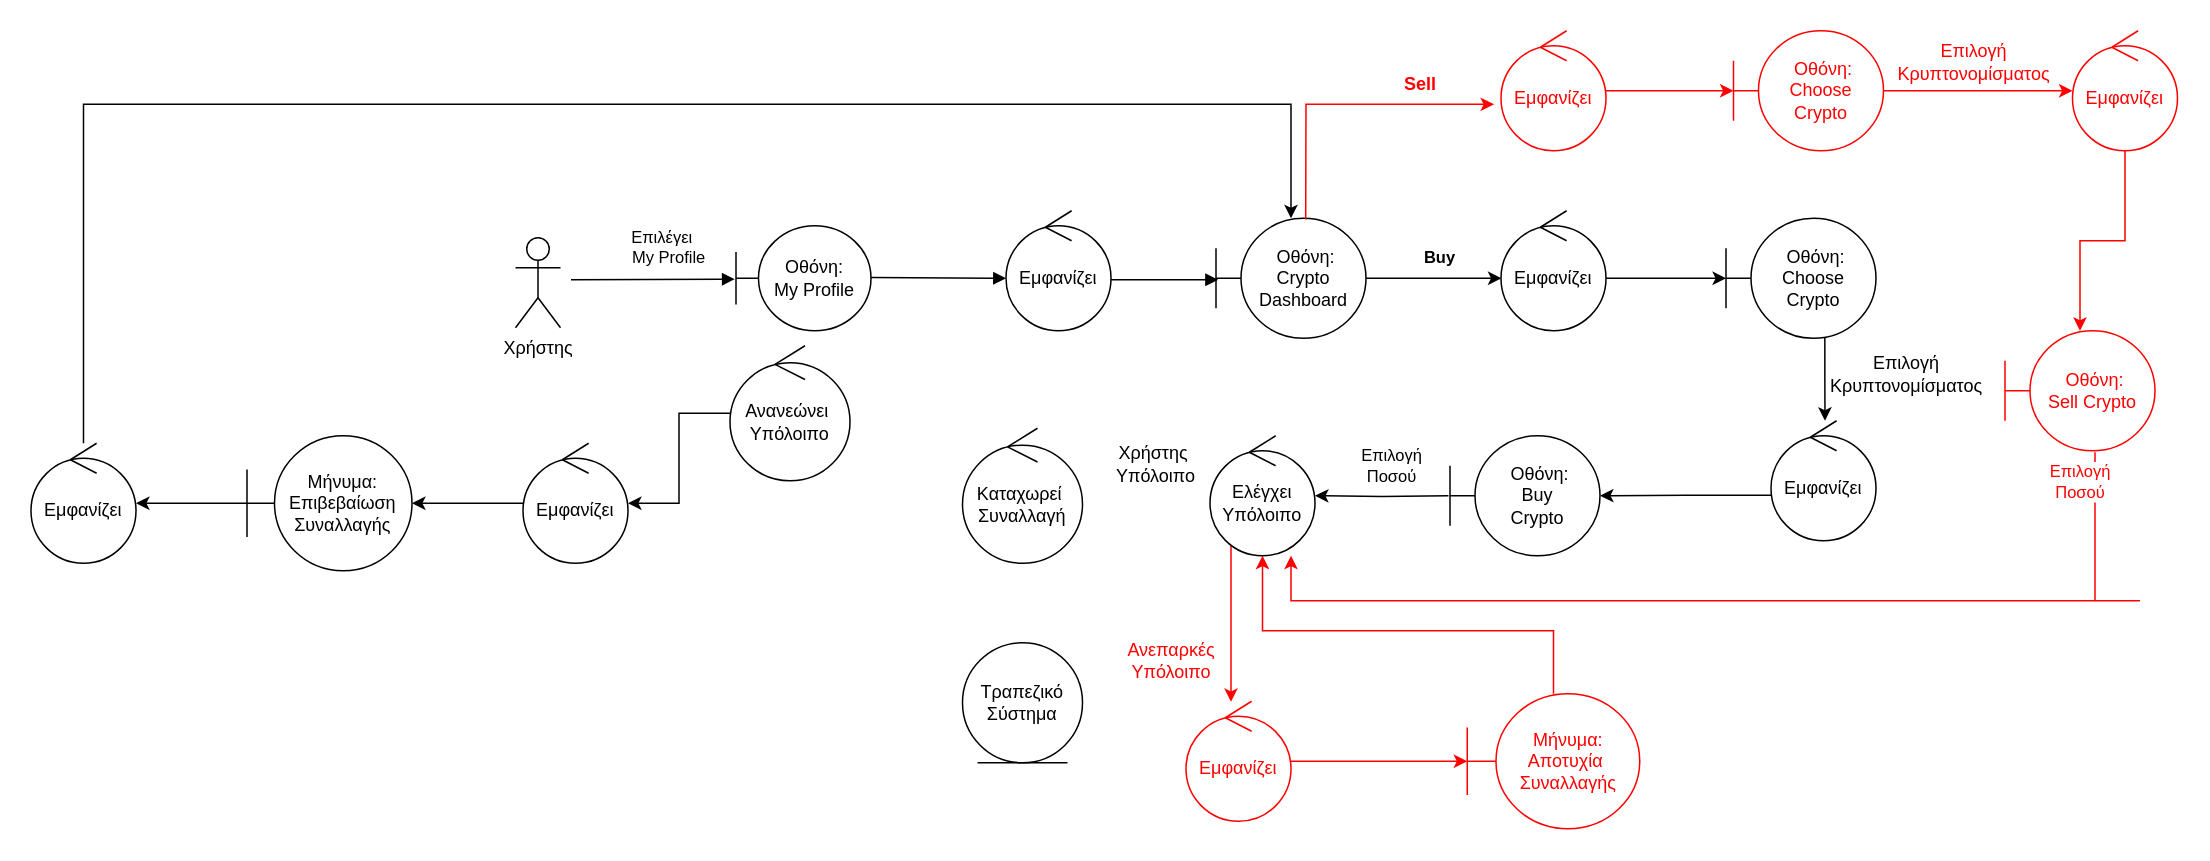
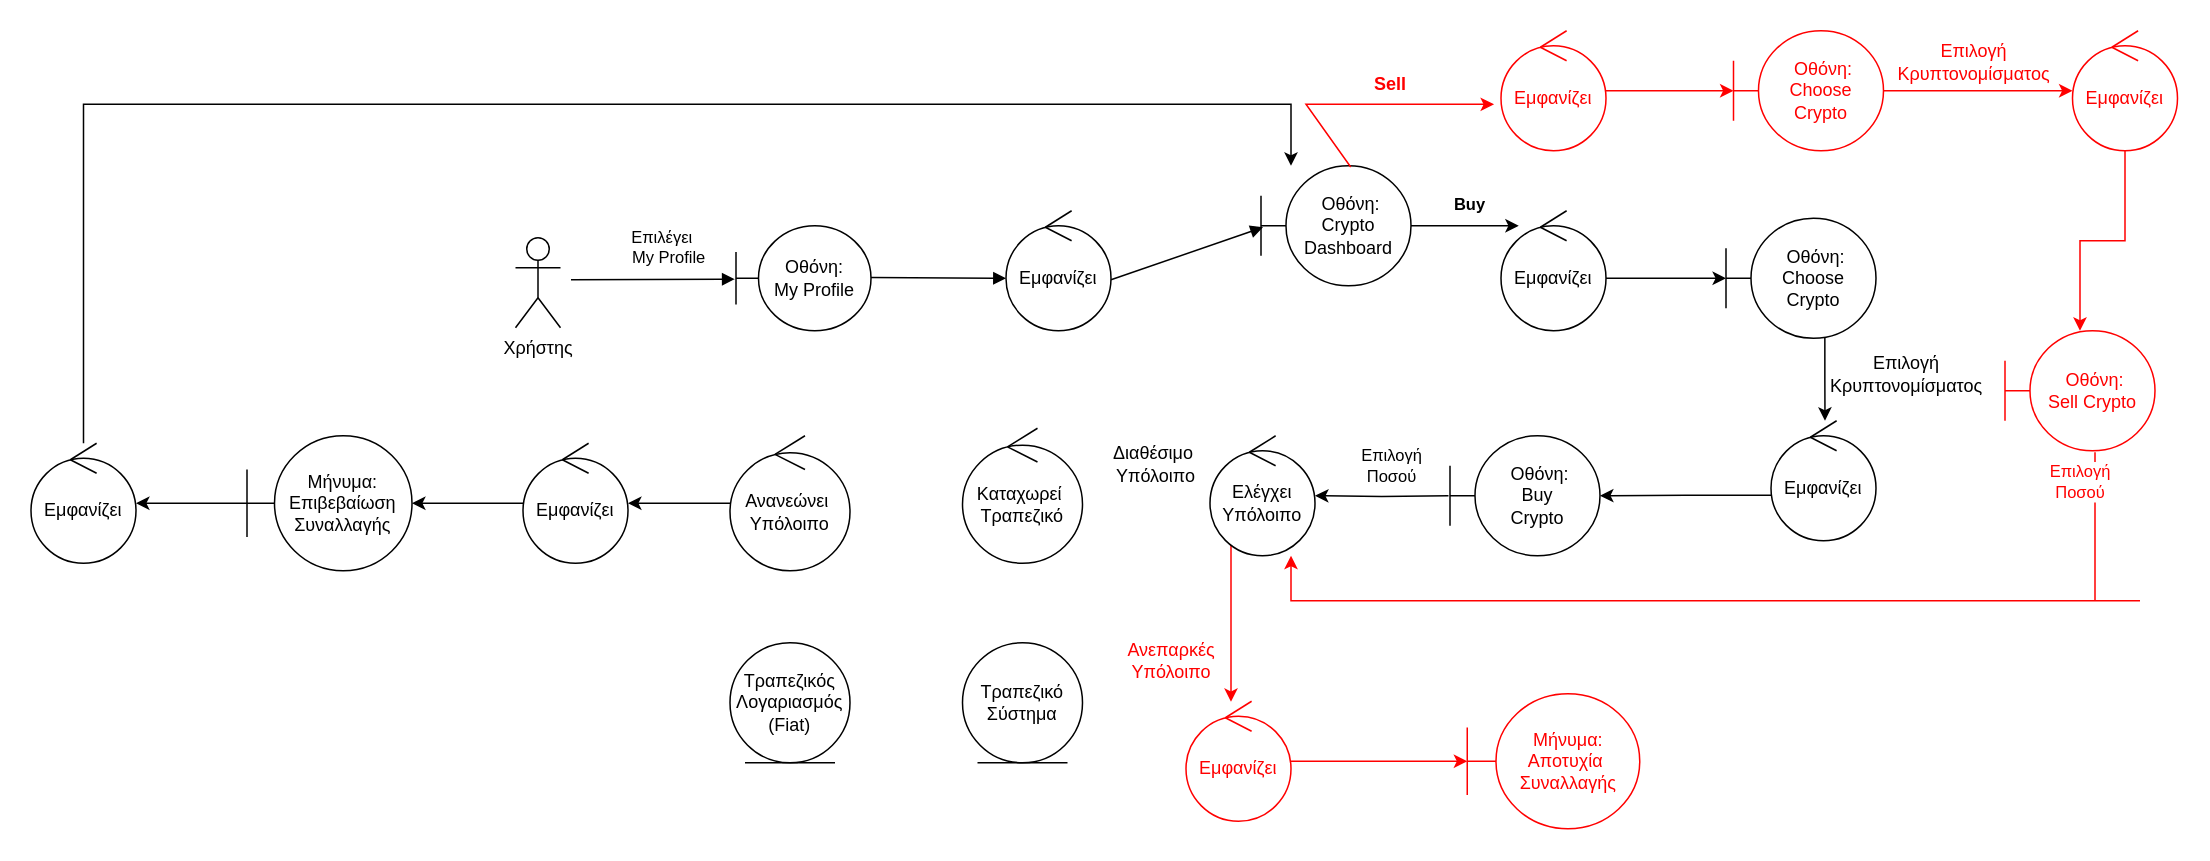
  <mxCell id="0" />
  <mxCell id="1" parent="0" />
  <mxCell id="2" value="Οθόνη:&lt;br&gt;My Profile" style="shape=umlBoundary;whiteSpace=wrap;html=1;" parent="1" vertex="1"><mxGeometry x="490" y="150" width="90" height="70" as="geometry" /></mxCell>
  <mxCell id="3" value="Επιλέγει&amp;nbsp;&lt;br&gt;&amp;nbsp; My Profile" style="html=1;verticalAlign=bottom;endArrow=block;rounded=0;entryX=-0.009;entryY=0.509;entryDx=0;entryDy=0;entryPerimeter=0;" parent="1" target="2" edge="1"><mxGeometry x="0.136" y="6" width="80" relative="1" as="geometry"><mxPoint x="380" y="186" as="sourcePoint" /><mxPoint x="460" y="184.5" as="targetPoint" /><Array as="points"><mxPoint x="380" y="186" /></Array><mxPoint as="offset" /></mxGeometry></mxCell>
  <mxCell id="4" value="&lt;font color=&quot;#000000&quot;&gt;Χρήστης&lt;/font&gt;" style="shape=umlActor;verticalLabelPosition=bottom;verticalAlign=top;html=1;outlineConnect=0;fillColor=#FFFFFF;fontColor=#ffffff;strokeColor=#000000;gradientColor=#ffffff;" parent="1" vertex="1"><mxGeometry x="343" y="158" width="30" height="60" as="geometry" /></mxCell>
  <mxCell id="5" value="" style="edgeStyle=orthogonalEdgeStyle;rounded=0;orthogonalLoop=1;jettySize=auto;html=1;" parent="1" source="7" target="12" edge="1"><mxGeometry relative="1" as="geometry"><Array as="points"><mxPoint x="1000" y="185" /><mxPoint x="1000" y="185" /></Array></mxGeometry></mxCell>
  <mxCell id="6" value="Buy" style="edgeLabel;html=1;align=center;verticalAlign=middle;resizable=0;points=[];fontColor=#000000;fontStyle=1" parent="5" vertex="1" connectable="0"><mxGeometry x="0.061" y="-1" relative="1" as="geometry"><mxPoint y="-16" as="offset" /></mxGeometry></mxCell>
- <mxCell id="7" value="&amp;nbsp;Οθόνη:&lt;br&gt;Crypto&lt;br&gt;Dashboard" style="shape=umlBoundary;whiteSpace=wrap;html=1;" parent="1" vertex="1"><mxGeometry x="810" y="145" width="100" height="80" as="geometry" /></mxCell>
+ <mxCell id="7" value="&amp;nbsp;Οθόνη:&lt;br&gt;Crypto&lt;br&gt;Dashboard" style="shape=umlBoundary;whiteSpace=wrap;html=1;" parent="1" vertex="1"><mxGeometry x="840" y="110" width="100" height="80" as="geometry" /></mxCell>
  <mxCell id="8" value="" style="html=1;verticalAlign=bottom;endArrow=block;rounded=0;entryX=0.014;entryY=0.513;entryDx=0;entryDy=0;entryPerimeter=0;" parent="1" target="7" edge="1"><mxGeometry width="80" relative="1" as="geometry"><mxPoint x="740" y="186" as="sourcePoint" /><mxPoint x="970" y="160" as="targetPoint" /><Array as="points" /></mxGeometry></mxCell>
  <mxCell id="9" value="" style="html=1;verticalAlign=bottom;endArrow=block;rounded=0;" parent="1" edge="1"><mxGeometry width="80" relative="1" as="geometry"><mxPoint x="580" y="184.52" as="sourcePoint" /><mxPoint x="670" y="185" as="targetPoint" /><Array as="points" /></mxGeometry></mxCell>
  <mxCell id="10" value="Εμφανίζει" style="ellipse;shape=umlControl;whiteSpace=wrap;html=1;" parent="1" vertex="1"><mxGeometry x="670" y="140" width="70" height="80" as="geometry" /></mxCell>
  <mxCell id="11" value="" style="edgeStyle=orthogonalEdgeStyle;rounded=0;orthogonalLoop=1;jettySize=auto;html=1;" parent="1" source="12" target="14" edge="1"><mxGeometry relative="1" as="geometry"><Array as="points"><mxPoint x="1090" y="185" /><mxPoint x="1090" y="185" /></Array></mxGeometry></mxCell>
  <mxCell id="12" value="Εμφανίζει" style="ellipse;shape=umlControl;whiteSpace=wrap;html=1;" parent="1" vertex="1"><mxGeometry x="1000" y="140" width="70" height="80" as="geometry" /></mxCell>
  <mxCell id="13" value="" style="edgeStyle=orthogonalEdgeStyle;rounded=0;orthogonalLoop=1;jettySize=auto;html=1;exitX=0.659;exitY=0.988;exitDx=0;exitDy=0;exitPerimeter=0;" parent="1" source="14" edge="1"><mxGeometry relative="1" as="geometry"><mxPoint x="1216" y="280" as="targetPoint" /></mxGeometry></mxCell>
  <mxCell id="14" value="&amp;nbsp;Οθόνη:&lt;br&gt;Choose&lt;br&gt;Crypto" style="shape=umlBoundary;whiteSpace=wrap;html=1;" parent="1" vertex="1"><mxGeometry x="1150" y="145" width="100" height="80" as="geometry" /></mxCell>
  <mxCell id="15" value="" style="edgeStyle=orthogonalEdgeStyle;rounded=0;orthogonalLoop=1;jettySize=auto;html=1;exitX=0.002;exitY=0.62;exitDx=0;exitDy=0;exitPerimeter=0;" parent="1" source="16" target="19" edge="1"><mxGeometry relative="1" as="geometry" /></mxCell>
  <mxCell id="16" value="Εμφανίζει" style="ellipse;shape=umlControl;whiteSpace=wrap;html=1;" parent="1" vertex="1"><mxGeometry x="1180" y="280" width="70" height="80" as="geometry" /></mxCell>
  <mxCell id="17" value="" style="edgeStyle=orthogonalEdgeStyle;rounded=0;orthogonalLoop=1;jettySize=auto;html=1;" parent="1" target="38" edge="1"><mxGeometry relative="1" as="geometry"><mxPoint x="965" y="330" as="sourcePoint" /></mxGeometry></mxCell>
  <mxCell id="18" value="Επιλογή &lt;br&gt;Ποσού" style="edgeLabel;html=1;align=center;verticalAlign=middle;resizable=0;points=[];fontColor=#000000;" parent="17" vertex="1" connectable="0"><mxGeometry x="-0.263" y="1" relative="1" as="geometry"><mxPoint x="-6" y="-22" as="offset" /></mxGeometry></mxCell>
  <mxCell id="19" value="&amp;nbsp;Οθόνη:&lt;br&gt;Buy&lt;br&gt;Crypto" style="shape=umlBoundary;whiteSpace=wrap;html=1;" parent="1" vertex="1"><mxGeometry x="966" y="290" width="100" height="80" as="geometry" /></mxCell>
- <mxCell id="20" value="Καταχωρεί&amp;nbsp;&lt;br&gt;Συναλλαγή" style="ellipse;shape=umlControl;whiteSpace=wrap;html=1;" parent="1" vertex="1"><mxGeometry x="641" y="285" width="80" height="90" as="geometry" /></mxCell>
+ <mxCell id="20" value="Καταχωρεί&amp;nbsp;&lt;br&gt;Τραπεζικό" style="ellipse;shape=umlControl;whiteSpace=wrap;html=1;" parent="1" vertex="1"><mxGeometry x="641" y="285" width="80" height="90" as="geometry" /></mxCell>
  <mxCell id="21" value="Τραπεζικό&lt;br&gt;Σύστημα" style="ellipse;shape=umlEntity;whiteSpace=wrap;html=1;" parent="1" vertex="1"><mxGeometry x="641" y="428" width="80" height="80" as="geometry" /></mxCell>
  <mxCell id="22" value="" style="edgeStyle=orthogonalEdgeStyle;rounded=0;orthogonalLoop=1;jettySize=auto;html=0;labelBackgroundColor=#E6D0DE;fontColor=#000000;strokeColor=#000000;" parent="1" source="23" target="26" edge="1"><mxGeometry relative="1" as="geometry" /></mxCell>
- <mxCell id="23" value="Ανανεώνει&amp;nbsp;&lt;br&gt;Υπόλοιπο" style="ellipse;shape=umlControl;whiteSpace=wrap;html=1;" parent="1" vertex="1"><mxGeometry x="486" y="230" width="80" height="90" as="geometry" /></mxCell>
+ <mxCell id="23" value="Ανανεώνει&amp;nbsp;&lt;br&gt;Υπόλοιπο" style="ellipse;shape=umlControl;whiteSpace=wrap;html=1;" parent="1" vertex="1"><mxGeometry x="486" y="290" width="80" height="90" as="geometry" /></mxCell>
+ <mxCell id="24" value="Τραπεζικός&lt;br&gt;Λογαριασμός (Fiat)" style="ellipse;shape=umlEntity;whiteSpace=wrap;html=1;" parent="1" vertex="1"><mxGeometry x="486" y="428" width="80" height="80" as="geometry" /></mxCell>
  <mxCell id="25" value="" style="edgeStyle=orthogonalEdgeStyle;rounded=0;orthogonalLoop=1;jettySize=auto;html=0;labelBackgroundColor=#E6D0DE;fontColor=#000000;strokeColor=#000000;" parent="1" source="26" target="28" edge="1"><mxGeometry relative="1" as="geometry" /></mxCell>
  <mxCell id="26" value="Εμφανίζει" style="ellipse;shape=umlControl;whiteSpace=wrap;html=1;" parent="1" vertex="1"><mxGeometry x="348" y="295" width="70" height="80" as="geometry" /></mxCell>
  <mxCell id="27" value="" style="edgeStyle=orthogonalEdgeStyle;rounded=0;orthogonalLoop=1;jettySize=auto;html=1;" edge="1" parent="1" source="28" target="36"><mxGeometry relative="1" as="geometry" /></mxCell>
  <mxCell id="28" value="Μήνυμα:&lt;br&gt;Επιβεβαίωση&lt;br&gt;Συναλλαγής" style="shape=umlBoundary;whiteSpace=wrap;html=1;" parent="1" vertex="1"><mxGeometry x="164" y="290" width="110" height="90" as="geometry" /></mxCell>
  <mxCell id="29" value="" style="edgeStyle=orthogonalEdgeStyle;rounded=0;orthogonalLoop=1;jettySize=auto;html=1;startArrow=none;" parent="1" source="38" edge="1"><mxGeometry relative="1" as="geometry"><mxPoint x="882" y="337.5" as="sourcePoint" /><mxPoint x="822" y="337.5" as="targetPoint" /><Array as="points"><mxPoint x="832" y="337.5" /></Array></mxGeometry></mxCell>
  <mxCell id="30" value="" style="edgeStyle=orthogonalEdgeStyle;rounded=0;orthogonalLoop=1;jettySize=auto;html=0;labelBackgroundColor=#E6D0DE;fontColor=#FF0000;strokeColor=#FF0000;" parent="1" source="31" target="33" edge="1"><mxGeometry relative="1" as="geometry" /></mxCell>
  <mxCell id="31" value="&lt;font color=&quot;#ff0000&quot;&gt;Εμφανίζει&lt;/font&gt;" style="ellipse;shape=umlControl;whiteSpace=wrap;html=1;strokeColor=#FF0000;" parent="1" vertex="1"><mxGeometry x="790" y="467" width="70" height="80" as="geometry" /></mxCell>
- <mxCell id="32" value="" style="edgeStyle=orthogonalEdgeStyle;rounded=0;orthogonalLoop=1;jettySize=auto;html=0;labelBackgroundColor=#E6D0DE;fontColor=#FF0000;strokeColor=#FF0000;" parent="1" source="33" target="38" edge="1"><mxGeometry relative="1" as="geometry"><Array as="points"><mxPoint x="1035" y="420" /><mxPoint x="841" y="420" /></Array></mxGeometry></mxCell>
  <mxCell id="33" value="Μήνυμα:&lt;br&gt;Αποτυχία&amp;nbsp;&lt;br&gt;Συναλλαγής" style="shape=umlBoundary;whiteSpace=wrap;html=1;fontColor=#FF0000;strokeColor=#FF0000;fillColor=#FFFFFF;" parent="1" vertex="1"><mxGeometry x="977.5" y="462" width="115" height="90" as="geometry" /></mxCell>
  <mxCell id="34" value="&lt;font color=&quot;#000000&quot;&gt;Επιλογή &lt;br&gt;Κρυπτονομίσματος&lt;/font&gt;" style="text;html=1;align=center;verticalAlign=middle;resizable=0;points=[];autosize=1;strokeColor=none;fillColor=none;fontColor=#CC6600;" parent="1" vertex="1"><mxGeometry x="1214" y="233" width="111" height="32" as="geometry" /></mxCell>
  <mxCell id="35" style="edgeStyle=orthogonalEdgeStyle;rounded=0;orthogonalLoop=1;jettySize=auto;html=1;" edge="1" parent="1" source="36" target="7"><mxGeometry relative="1" as="geometry"><Array as="points"><mxPoint x="55" y="69" /><mxPoint x="860" y="69" /></Array></mxGeometry></mxCell>
  <mxCell id="36" value="Εμφανίζει" style="ellipse;shape=umlControl;whiteSpace=wrap;html=1;" parent="1" vertex="1"><mxGeometry x="20" y="295" width="70" height="80" as="geometry" /></mxCell>
  <mxCell id="37" value="" style="edgeStyle=orthogonalEdgeStyle;rounded=0;orthogonalLoop=1;jettySize=auto;html=0;labelBackgroundColor=#E6D0DE;fontColor=#FF0000;strokeColor=#FF0000;" parent="1" source="38" target="31" edge="1"><mxGeometry relative="1" as="geometry"><Array as="points"><mxPoint x="820" y="410" /><mxPoint x="820" y="410" /></Array></mxGeometry></mxCell>
  <mxCell id="38" value="Ελέγχει&lt;br&gt;Υπόλοιπο" style="ellipse;shape=umlControl;whiteSpace=wrap;html=1;" parent="1" vertex="1"><mxGeometry x="806" y="290" width="70" height="80" as="geometry" /></mxCell>
- <mxCell id="39" value="Χρήστης&lt;br&gt;&amp;nbsp;Υπόλοιπο" style="text;html=1;align=center;verticalAlign=middle;resizable=0;points=[];autosize=1;strokeColor=none;fillColor=none;fontColor=#000000;" parent="1" vertex="1"><mxGeometry x="735" y="293" width="66" height="32" as="geometry" /></mxCell>
+ <mxCell id="39" value="Διαθέσιμο&lt;br&gt;&amp;nbsp;Υπόλοιπο" style="text;html=1;align=center;verticalAlign=middle;resizable=0;points=[];autosize=1;strokeColor=none;fillColor=none;fontColor=#000000;" parent="1" vertex="1"><mxGeometry x="735" y="293" width="66" height="32" as="geometry" /></mxCell>
  <mxCell id="40" value="&amp;nbsp;Οθόνη:&lt;br&gt;Sell Crypto" style="shape=umlBoundary;whiteSpace=wrap;html=1;fontColor=#FF0000;strokeColor=#FF0000;" parent="1" vertex="1"><mxGeometry x="1336" y="220" width="100" height="80" as="geometry" /></mxCell>
  <mxCell id="41" value="" style="edgeStyle=orthogonalEdgeStyle;rounded=0;orthogonalLoop=1;jettySize=auto;html=0;labelBackgroundColor=#E6D0DE;fontColor=#000000;strokeColor=#FF0000;" parent="1" source="42" target="46" edge="1"><mxGeometry relative="1" as="geometry" /></mxCell>
  <mxCell id="42" value="&lt;font color=&quot;#ff0000&quot;&gt;&amp;nbsp;Οθόνη:&lt;br&gt;Choose&lt;br&gt;Crypto&lt;/font&gt;" style="shape=umlBoundary;whiteSpace=wrap;html=1;strokeColor=#FF0000;" parent="1" vertex="1"><mxGeometry x="1155" y="20" width="100" height="80" as="geometry" /></mxCell>
  <mxCell id="43" value="" style="edgeStyle=orthogonalEdgeStyle;rounded=0;orthogonalLoop=1;jettySize=auto;html=0;labelBackgroundColor=#E6D0DE;fontColor=#000000;strokeColor=#FF0000;" parent="1" source="44" target="42" edge="1"><mxGeometry relative="1" as="geometry" /></mxCell>
  <mxCell id="44" value="&lt;font color=&quot;#ff0000&quot;&gt;Εμφανίζει&lt;/font&gt;" style="ellipse;shape=umlControl;whiteSpace=wrap;html=1;strokeColor=#FF0000;" parent="1" vertex="1"><mxGeometry x="1000" y="20" width="70" height="80" as="geometry" /></mxCell>
  <mxCell id="45" value="" style="edgeStyle=orthogonalEdgeStyle;rounded=0;orthogonalLoop=1;jettySize=auto;html=0;labelBackgroundColor=#E6D0DE;fontColor=#000000;strokeColor=#FF0000;" parent="1" source="46" target="40" edge="1"><mxGeometry relative="1" as="geometry" /></mxCell>
  <mxCell id="46" value="&lt;font color=&quot;#ff0000&quot;&gt;Εμφανίζει&lt;/font&gt;" style="ellipse;shape=umlControl;whiteSpace=wrap;html=1;strokeColor=#FF0000;" parent="1" vertex="1"><mxGeometry x="1381" y="20" width="70" height="80" as="geometry" /></mxCell>
  <mxCell id="47" value="" style="endArrow=classic;html=1;rounded=0;labelBackgroundColor=#E6D0DE;fontColor=#000000;strokeColor=#FF0000;exitX=0.598;exitY=0.01;exitDx=0;exitDy=0;exitPerimeter=0;entryX=-0.066;entryY=0.613;entryDx=0;entryDy=0;entryPerimeter=0;" parent="1" source="7" target="44" edge="1"><mxGeometry width="50" height="50" relative="1" as="geometry"><mxPoint x="876" y="248" as="sourcePoint" /><mxPoint x="1001" y="23" as="targetPoint" /><Array as="points"><mxPoint x="870" y="69" /></Array></mxGeometry></mxCell>
- <mxCell id="48" value="&lt;b&gt;&lt;font color=&quot;#ff0000&quot;&gt;Sell&lt;/font&gt;&lt;/b&gt;" style="text;html=1;align=center;verticalAlign=middle;resizable=0;points=[];autosize=1;strokeColor=#FFFFFF;fillColor=none;fontColor=#000000;" parent="1" vertex="1"><mxGeometry x="930" y="47" width="31" height="18" as="geometry" /></mxCell>
+ <mxCell id="48" value="&lt;b&gt;&lt;font color=&quot;#ff0000&quot;&gt;Sell&lt;/font&gt;&lt;/b&gt;" style="text;html=1;align=center;verticalAlign=middle;resizable=0;points=[];autosize=1;strokeColor=#FFFFFF;fillColor=none;fontColor=#000000;" parent="1" vertex="1"><mxGeometry x="910" y="47" width="31" height="18" as="geometry" /></mxCell>
  <mxCell id="49" value="&lt;font color=&quot;#ff0000&quot;&gt;Επιλογή &lt;br&gt;Κρυπτονομίσματος&lt;/font&gt;" style="text;html=1;align=center;verticalAlign=middle;resizable=0;points=[];autosize=1;strokeColor=none;fillColor=none;fontColor=#CC6600;" parent="1" vertex="1"><mxGeometry x="1259" y="25" width="111" height="32" as="geometry" /></mxCell>
  <mxCell id="50" value="" style="edgeStyle=orthogonalEdgeStyle;rounded=0;orthogonalLoop=1;jettySize=auto;html=1;exitX=0.6;exitY=1.013;exitDx=0;exitDy=0;exitPerimeter=0;strokeColor=#FF0000;" parent="1" source="40" edge="1"><mxGeometry relative="1" as="geometry"><mxPoint x="972" y="340" as="sourcePoint" /><mxPoint x="860" y="370" as="targetPoint" /><Array as="points"><mxPoint x="1426" y="400" /><mxPoint x="860" y="400" /><mxPoint x="860" y="372" /></Array></mxGeometry></mxCell>
  <mxCell id="51" value="Επιλογή &lt;br&gt;Ποσού" style="edgeLabel;html=1;align=center;verticalAlign=middle;resizable=0;points=[];fontColor=#FF0000;" parent="50" vertex="1" connectable="0"><mxGeometry x="-0.263" y="1" relative="1" as="geometry"><mxPoint x="98" y="-81" as="offset" /></mxGeometry></mxCell>
  <mxCell id="52" value="Ανεπαρκές &lt;br&gt;Υπόλοιπο" style="text;html=1;align=center;verticalAlign=middle;resizable=0;points=[];autosize=1;strokeColor=none;fillColor=none;fontColor=#FF0000;" parent="1" vertex="1"><mxGeometry x="745" y="425" width="70" height="30" as="geometry" /></mxCell>
